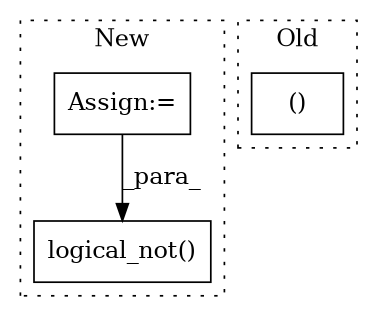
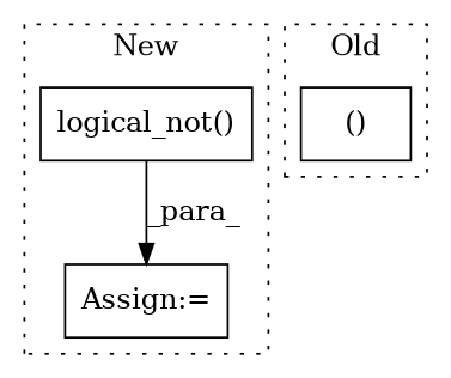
  digraph {
    node [l=3 shape=box]
    n1 [a=75 l="18,1" label="logical_not()" s="5422,5458"]
    n2 [a=68 label="Assign:=" s=5419]
    n3 [a=54 label="()" s=5838]
    subgraph cluster_1 {
      label=New
      style=dotted
      n1
      n2
    }
    subgraph cluster_2 {
      label=Old
      style=dotted
      n3
    }
-   n2 -> n1 [label=_para_]
+   n1 -> n2 [label=_para_]
  }
